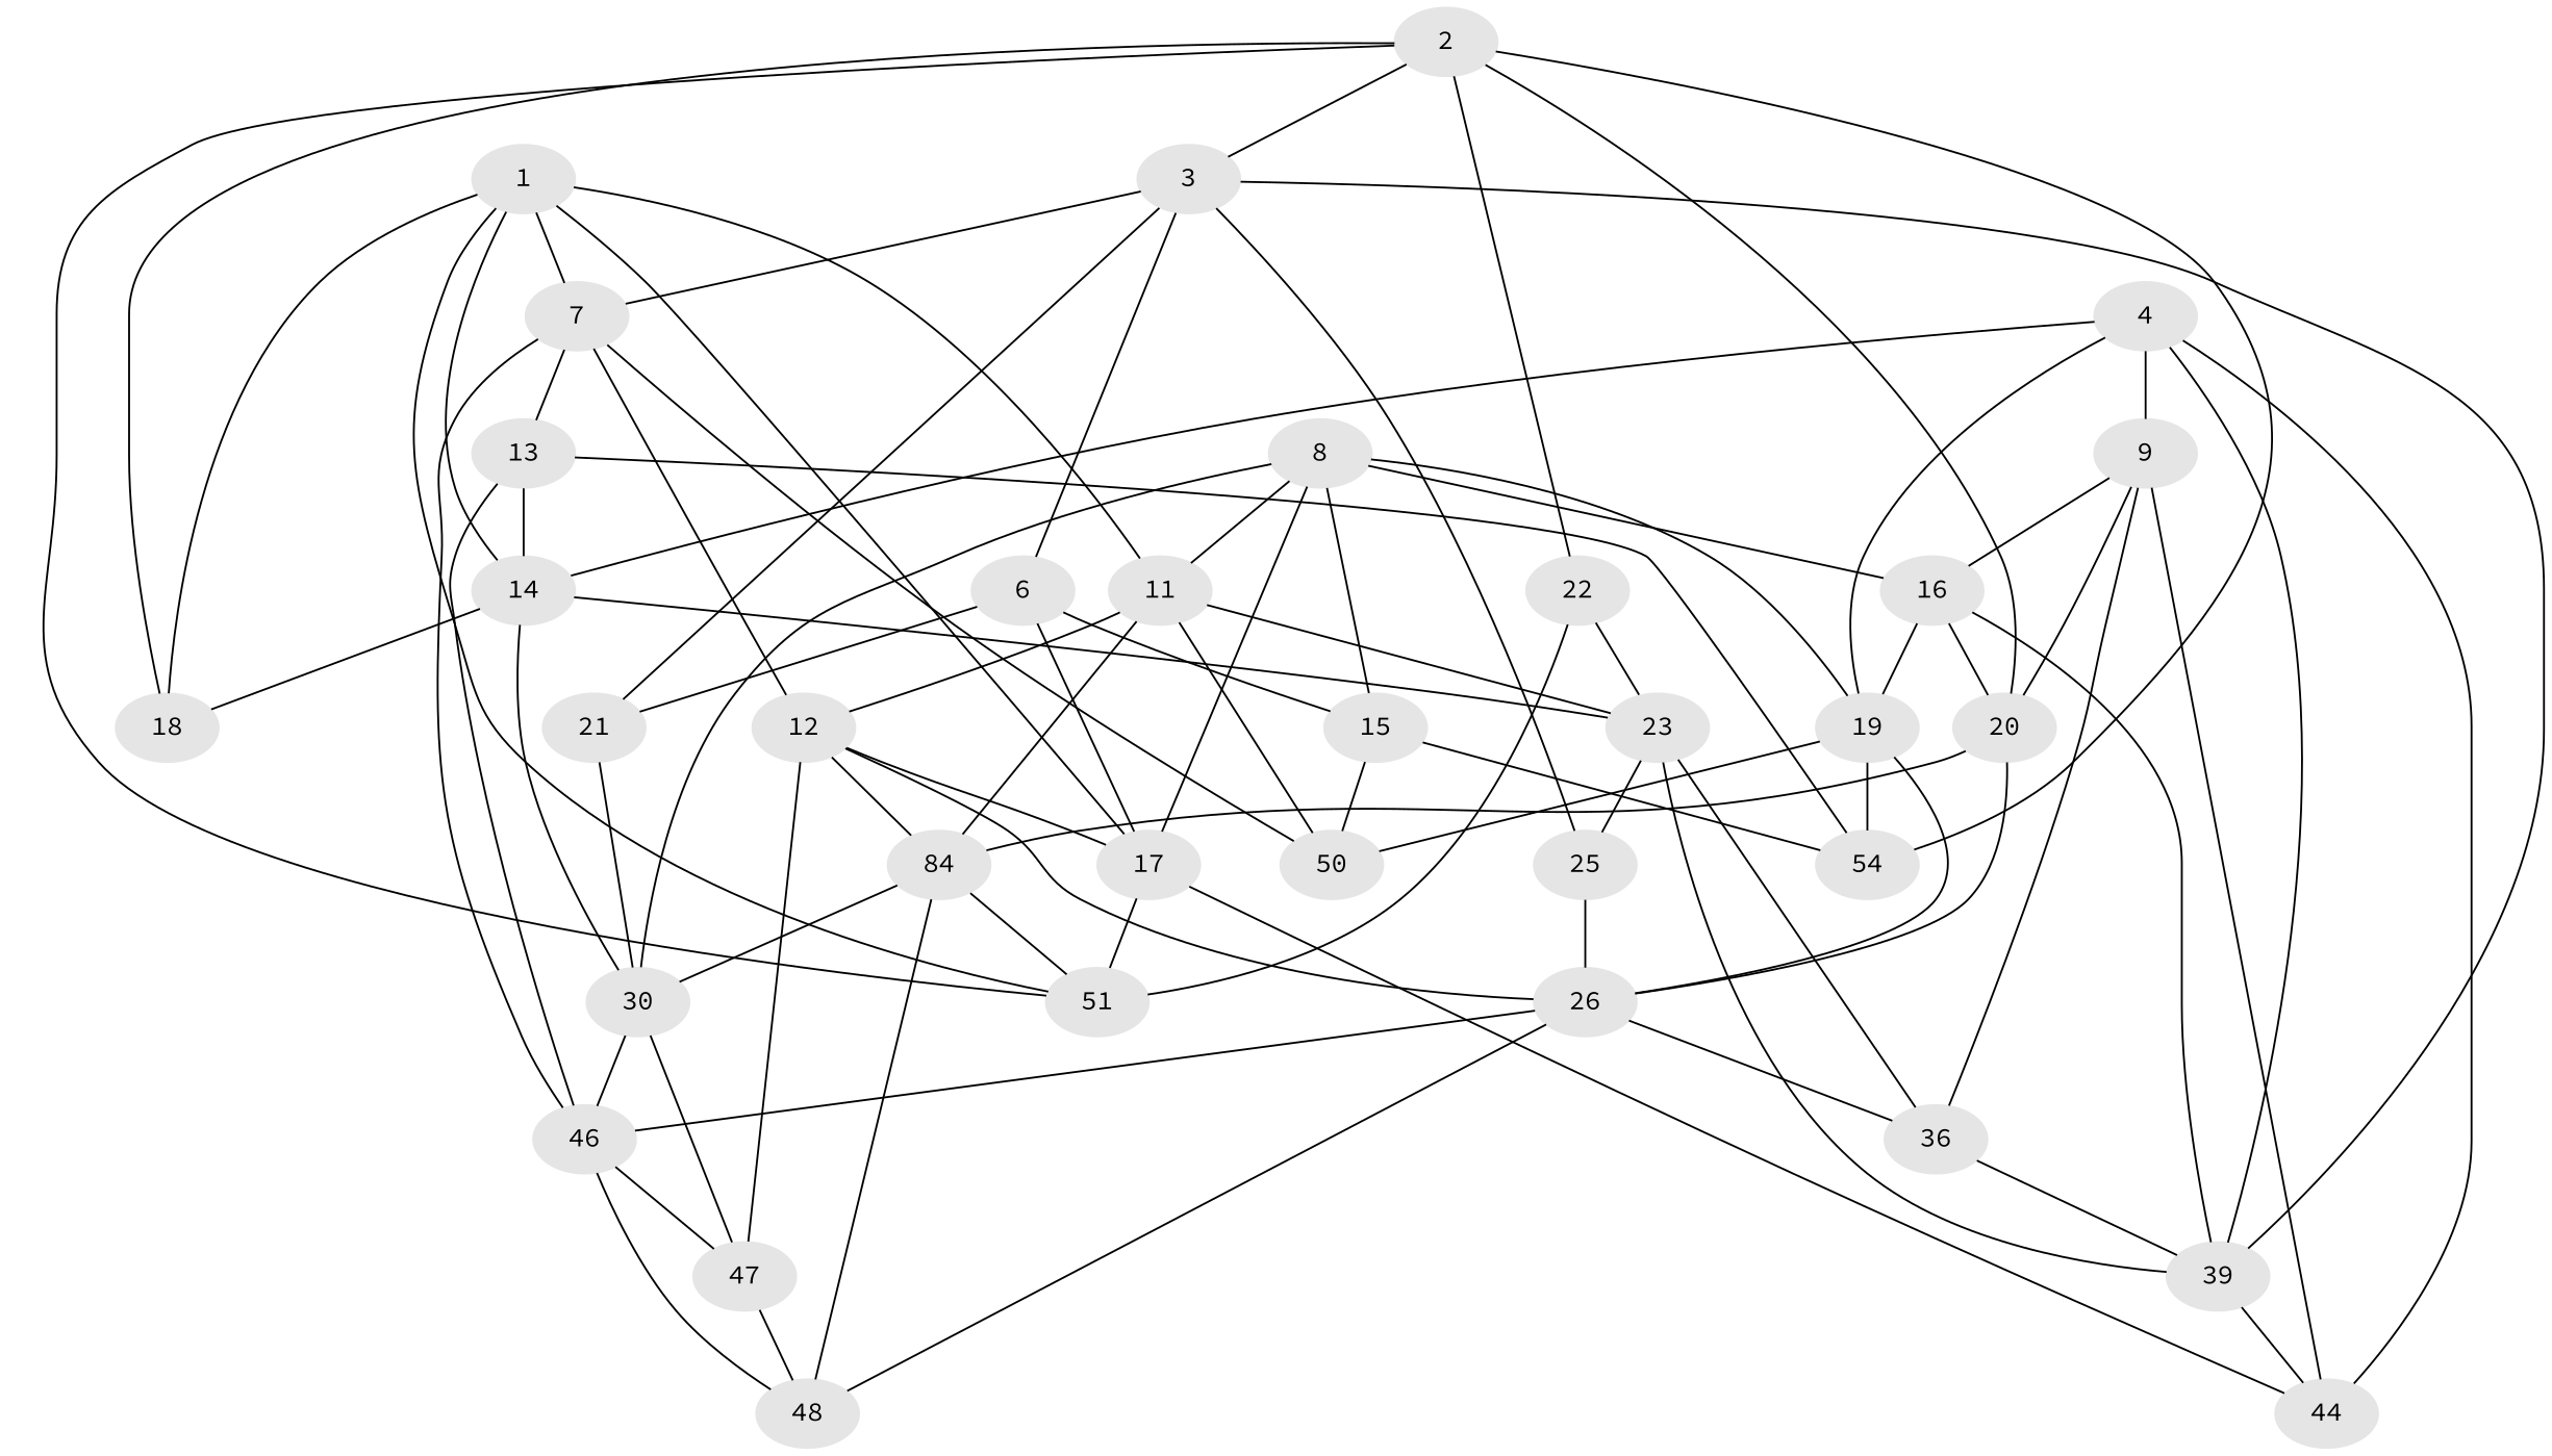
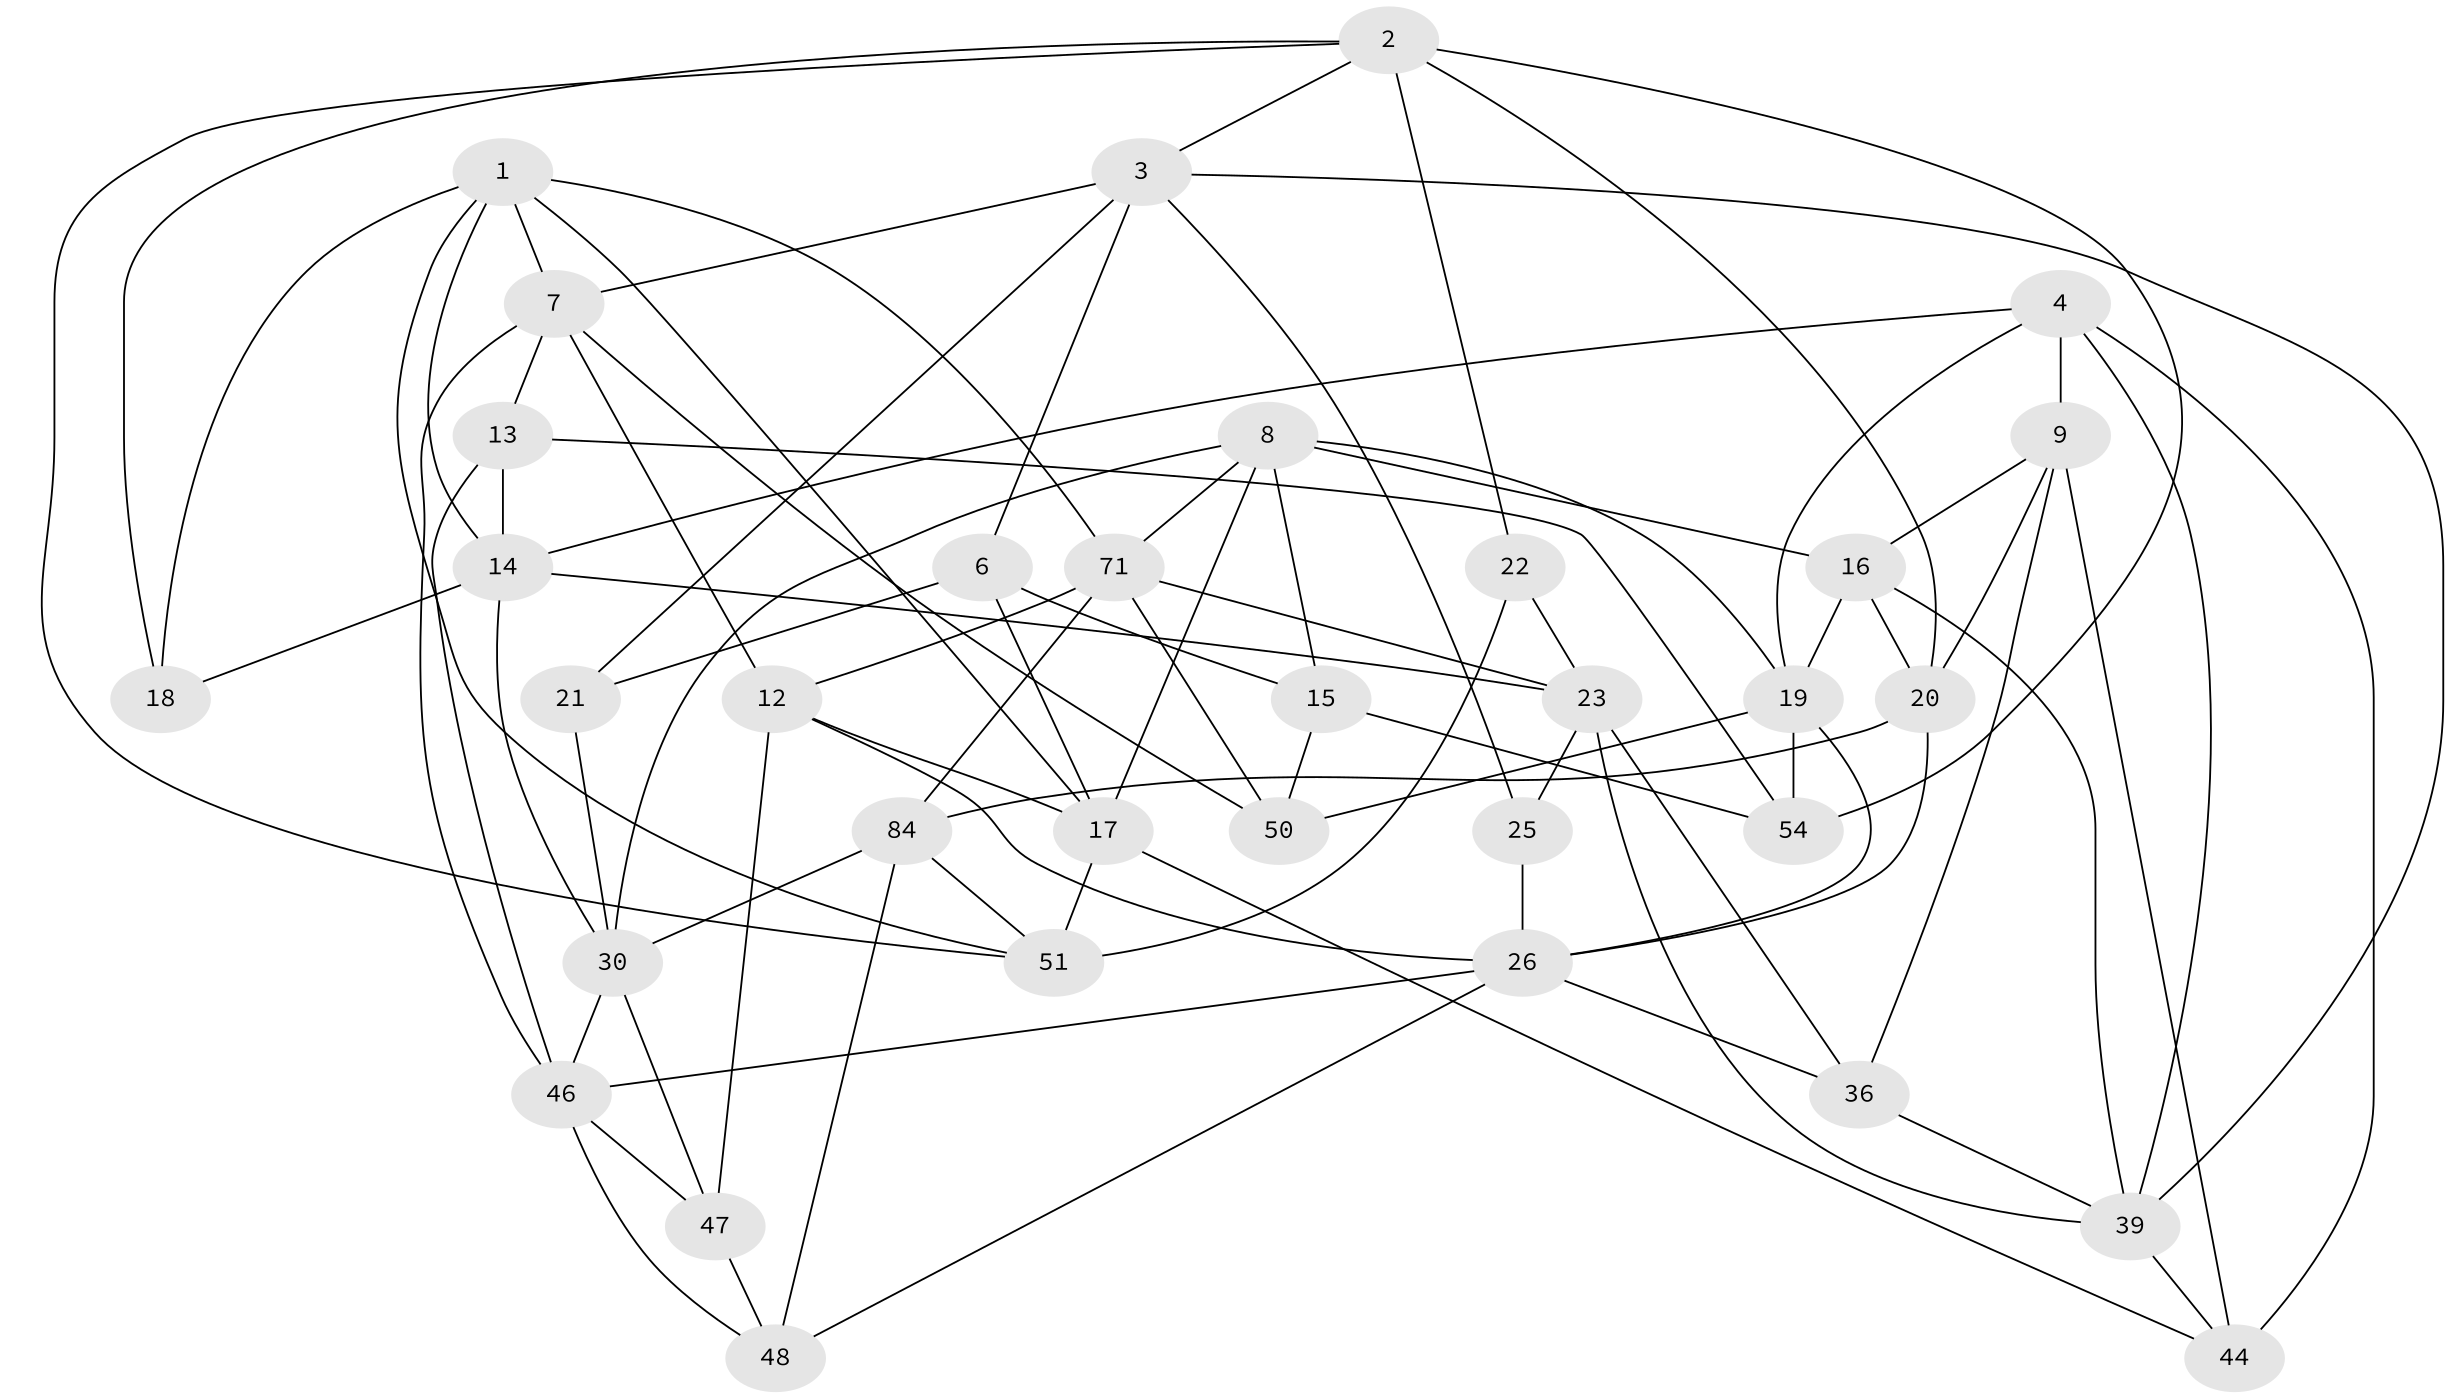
  graph {
    fontname="Source Code Pro"
    node [color=gray90 fontname="Source Code Pro" style=filled]
    edge [fontname="Source Code Pro"]
    1 [super="+32"]
    7 [super="+34"]
-   11 [super="+29"]
+   11 [super="+29" label=71]
    14 [super="+41"]
    17 [super="+43"]
    18
    51 [super="+55"]
    12 [super="+35"]
    13
    46 [super="+53"]
    50
    23 [super="+31"]
    n13 [label=84 super="+56"]
    30 [super="+52"]
    44
    2 [super="+5"]
    3 [super="+38"]
    20 [super="+42"]
    22
    54
    6
    21
    25
    39 [super="+49"]
    26 [super="+27"]
    15 [super="+28"]
    4 [super="+37"]
    9 [super="+45"]
    19 [super="+33"]
    16 [super="+40"]
    36
    47
    48
    8 [super="+10"]
    1 -- 7
    1 -- 11
    1 -- 14
    1 -- 17
    1 -- 18
    1 -- 51
    7 -- 12
    7 -- 13
    7 -- 46
    7 -- 50
    11 -- 12
    11 -- 50
    11 -- 23
    11 -- n13
    14 -- 18
    14 -- 23
    14 -- 30
    17 -- 51
    17 -- 44
    12 -- 17
-   12 -- n13
    12 -- 26
    12 -- 47
    13 -- 14
    13 -- 46
    13 -- 54
    46 -- 47
    46 -- 48
    23 -- 25
    23 -- 39
    23 -- 36
    n13 -- 51
    n13 -- 30
    n13 -- 48
    30 -- 46
    30 -- 47
    2 -- 18
    2 -- 51
    2 -- 3
    2 -- 20
    2 -- 22
    2 -- 54
    3 -- 7
    3 -- 6
    3 -- 21
    3 -- 25
    3 -- 39
    20 -- n13
    20 -- 26
    22 -- 51 [weight=2]
    22 -- 23
    6 -- 17
    6 -- 21
    6 -- 15
    21 -- 30
    25 -- 26
    39 -- 44
    26 -- 46
    26 -- 36
    26 -- 48
    15 -- 50
    15 -- 54
    4 -- 14
    4 -- 44
    4 -- 39
    4 -- 9 [weight=2]
    4 -- 19
    9 -- 44
    9 -- 20
    9 -- 16
    9 -- 36
    19 -- 50
    19 -- 54
    19 -- 26
    16 -- 20 [weight=2]
    16 -- 39
    16 -- 19
    36 -- 39
    47 -- 48
    8 -- 11
    8 -- 17
    8 -- 30
    8 -- 15
    8 -- 19
    8 -- 16
  }
